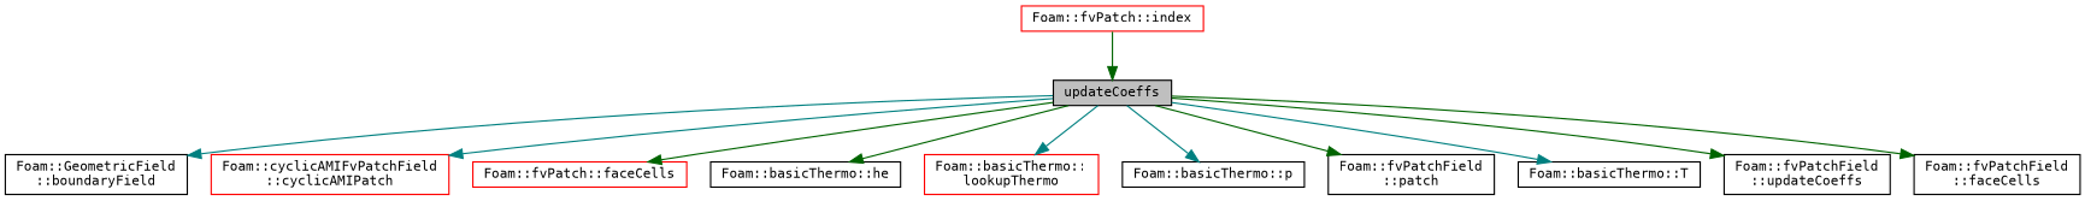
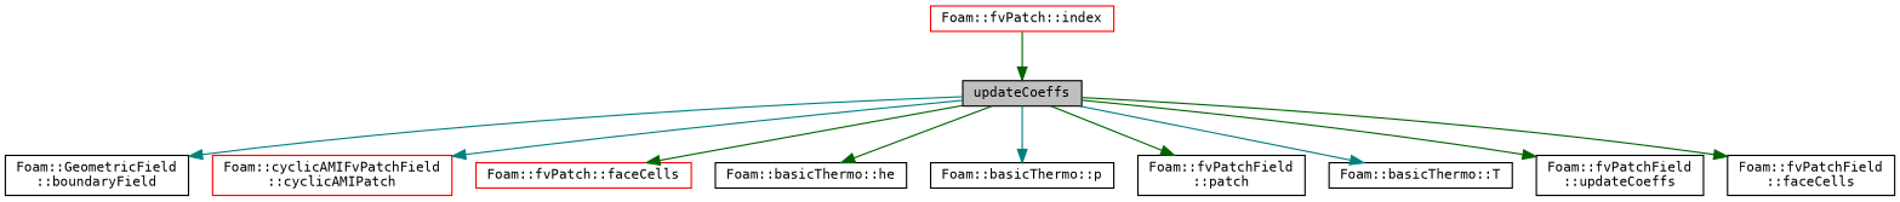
  digraph {
    fontname="DejaVu Sans Mono"
    rankdir=TB
    node [color=black fontname="DejaVu Sans Mono" fontsize=10 shape=record]
    edge [color=darkgreen fontname="DejaVu Sans Mono" fontsize=10 labelfontname=FreeSans labelfontsize=10 style=solid]
    n1 [fillcolor=grey75 fontcolor=black height=0.2 label=updateCoeffs style=filled width=0.4]
    n2 [height=0.2 label="Foam::GeometricField\l::boundaryField" width=0.4]
    n3 [color=red height=0.2 label="Foam::cyclicAMIFvPatchField\l::cyclicAMIPatch" width=0.4]
    n4 [color=red height=0.2 label="Foam::fvPatch::faceCells" width=0.4]
    n5 [height=0.2 label="Foam::basicThermo::he" width=0.4]
-   n6 [color=red height=0.2 label="Foam::basicThermo::\llookupThermo" width=0.4]
    n7 [height=0.2 label="Foam::basicThermo::p" width=0.4]
    n8 [height=0.2 label="Foam::fvPatchField\l::patch" width=0.4]
    n9 [height=0.2 label="Foam::basicThermo::T" width=0.4]
    n10 [height=0.2 label="Foam::fvPatchField\l::updateCoeffs" width=0.4]
    n11 [height=0.2 label="Foam::fvPatchField\l::faceCells" width=0.4]
    n12 [color=red height=0.2 label="Foam::fvPatch::index" width=0.4]
    n1 -> n2 [color=teal]
    n1 -> n3 [color=teal]
    n1 -> n4
    n1 -> n5
-   n1 -> n6 [color=teal]
    n1 -> n7 [color=teal]
    n1 -> n8
    n1 -> n9 [color=teal]
    n1 -> n10
    n1 -> n11
    n12 -> n1
  }
